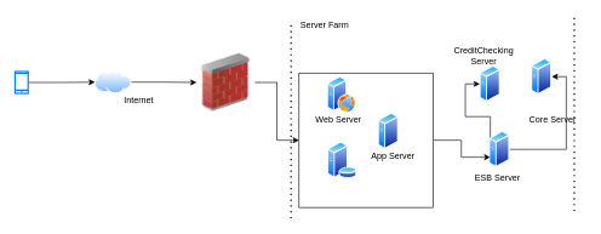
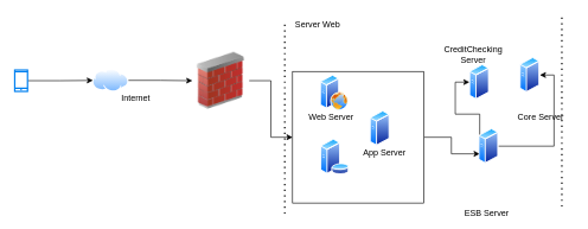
  <mxCell id="0" />
  <mxCell id="1" parent="0" />
  <mxCell id="2" style="edgeStyle=orthogonalEdgeStyle;rounded=0;orthogonalLoop=1;jettySize=auto;html=1;exitX=1;exitY=0.5;exitDx=0;exitDy=0;entryX=0;entryY=0.75;entryDx=0;entryDy=0;" edge="1" parent="1" source="3" target="23"><mxGeometry relative="1" as="geometry" /></mxCell>
  <mxCell id="3" value="" style="whiteSpace=wrap;html=1;aspect=fixed;" vertex="1" parent="1"><mxGeometry x="411" y="100" width="185" height="185" as="geometry" /></mxCell>
  <mxCell id="4" style="edgeStyle=orthogonalEdgeStyle;rounded=0;orthogonalLoop=1;jettySize=auto;html=1;" edge="1" parent="1" source="5" target="7"><mxGeometry relative="1" as="geometry" /></mxCell>
  <mxCell id="5" value="" style="html=1;verticalLabelPosition=bottom;align=center;labelBackgroundColor=#ffffff;verticalAlign=top;strokeWidth=2;strokeColor=#0080F0;shadow=0;dashed=0;shape=mxgraph.ios7.icons.smartphone;" vertex="1" parent="1"><mxGeometry x="20" y="98" width="18" height="30" as="geometry" /></mxCell>
  <mxCell id="6" style="edgeStyle=orthogonalEdgeStyle;rounded=0;orthogonalLoop=1;jettySize=auto;html=1;exitX=1;exitY=0.5;exitDx=0;exitDy=0;" edge="1" parent="1" source="7" target="10"><mxGeometry relative="1" as="geometry" /></mxCell>
  <mxCell id="7" value="" style="aspect=fixed;perimeter=ellipsePerimeter;html=1;align=center;shadow=0;dashed=0;spacingTop=3;image;image=img/lib/active_directory/internet_cloud.svg;" vertex="1" parent="1"><mxGeometry x="130" y="96.75" width="50" height="31.5" as="geometry" /></mxCell>
  <mxCell id="8" value="Internet" style="text;html=1;align=center;verticalAlign=middle;resizable=0;points=[];autosize=1;strokeColor=none;fillColor=none;" vertex="1" parent="1"><mxGeometry x="160" y="121.5" width="60" height="30" as="geometry" /></mxCell>
  <mxCell id="9" style="edgeStyle=orthogonalEdgeStyle;rounded=0;orthogonalLoop=1;jettySize=auto;html=1;exitX=1;exitY=0.5;exitDx=0;exitDy=0;" edge="1" parent="1" source="10" target="3"><mxGeometry relative="1" as="geometry" /></mxCell>
  <mxCell id="10" value="" style="image;html=1;image=img/lib/clip_art/networking/Firewall_02_128x128.png" vertex="1" parent="1"><mxGeometry x="270" y="73" width="80" height="80" as="geometry" /></mxCell>
  <mxCell id="11" value="" style="endArrow=none;dashed=1;html=1;dashPattern=1 3;strokeWidth=2;rounded=0;" edge="1" parent="1"><mxGeometry width="50" height="50" relative="1" as="geometry"><mxPoint x="400" y="300" as="sourcePoint" /><mxPoint x="400" y="30" as="targetPoint" /></mxGeometry></mxCell>
  <mxCell id="12" value="" style="aspect=fixed;perimeter=ellipsePerimeter;html=1;align=center;shadow=0;dashed=0;spacingTop=3;image;image=img/lib/active_directory/web_server.svg;" vertex="1" parent="1"><mxGeometry x="450" y="105" width="40" height="50" as="geometry" /></mxCell>
  <mxCell id="13" value="" style="aspect=fixed;perimeter=ellipsePerimeter;html=1;align=center;shadow=0;dashed=0;spacingTop=3;image;image=img/lib/active_directory/generic_server.svg;" vertex="1" parent="1"><mxGeometry x="520" y="155" width="28.0" height="50" as="geometry" /></mxCell>
  <mxCell id="14" value="" style="aspect=fixed;perimeter=ellipsePerimeter;html=1;align=center;shadow=0;dashed=0;spacingTop=3;image;image=img/lib/active_directory/database_server.svg;" vertex="1" parent="1"><mxGeometry x="450" y="195" width="41" height="50" as="geometry" /></mxCell>
  <mxCell id="15" value="Web Server" style="text;html=1;align=center;verticalAlign=middle;resizable=0;points=[];autosize=1;strokeColor=none;fillColor=none;" vertex="1" parent="1"><mxGeometry x="420" y="150" width="90" height="30" as="geometry" /></mxCell>
  <mxCell id="16" value="App Server" style="text;html=1;align=center;verticalAlign=middle;resizable=0;points=[];autosize=1;strokeColor=none;fillColor=none;" vertex="1" parent="1"><mxGeometry x="500" y="200" width="80" height="30" as="geometry" /></mxCell>
  <mxCell id="17" value="" style="aspect=fixed;perimeter=ellipsePerimeter;html=1;align=center;shadow=0;dashed=0;spacingTop=3;image;image=img/lib/active_directory/generic_server.svg;" vertex="1" parent="1"><mxGeometry x="731" y="80" width="28.0" height="50" as="geometry" /></mxCell>
- <mxCell id="18" value="Server Farm" style="text;html=1;align=center;verticalAlign=middle;resizable=0;points=[];autosize=1;strokeColor=none;fillColor=none;" vertex="1" parent="1"><mxGeometry x="401" y="20" width="90" height="30" as="geometry" /></mxCell>
+ <mxCell id="18" value="Server Web" style="text;html=1;align=center;verticalAlign=middle;resizable=0;points=[];autosize=1;strokeColor=none;fillColor=none;" vertex="1" parent="1"><mxGeometry x="401" y="20" width="90" height="30" as="geometry" /></mxCell>
  <mxCell id="19" value="Core Server" style="text;html=1;align=center;verticalAlign=middle;resizable=0;points=[];autosize=1;strokeColor=none;fillColor=none;" vertex="1" parent="1"><mxGeometry x="715" y="150" width="90" height="30" as="geometry" /></mxCell>
- <mxCell id="20" value="ESB Server" style="text;html=1;align=center;verticalAlign=middle;resizable=0;points=[];autosize=1;strokeColor=none;fillColor=none;" vertex="1" parent="1"><mxGeometry x="639" y="230" width="90" height="30" as="geometry" /></mxCell>
+ <mxCell id="20" value="ESB Server" style="text;html=1;align=center;verticalAlign=middle;resizable=0;points=[];autosize=1;strokeColor=none;fillColor=none;" vertex="1" parent="1"><mxGeometry x="639" y="285" width="90" height="30" as="geometry" /></mxCell>
  <mxCell id="21" style="edgeStyle=orthogonalEdgeStyle;rounded=0;orthogonalLoop=1;jettySize=auto;html=1;entryX=1;entryY=0.5;entryDx=0;entryDy=0;" edge="1" parent="1" source="23" target="17"><mxGeometry relative="1" as="geometry" /></mxCell>
  <mxCell id="22" style="edgeStyle=orthogonalEdgeStyle;rounded=0;orthogonalLoop=1;jettySize=auto;html=1;exitX=0;exitY=0.25;exitDx=0;exitDy=0;entryX=0;entryY=0.5;entryDx=0;entryDy=0;" edge="1" parent="1" source="23" target="25"><mxGeometry relative="1" as="geometry" /></mxCell>
  <mxCell id="23" value="" style="aspect=fixed;perimeter=ellipsePerimeter;html=1;align=center;shadow=0;dashed=0;spacingTop=3;image;image=img/lib/active_directory/generic_server.svg;" vertex="1" parent="1"><mxGeometry x="673" y="180" width="28.0" height="50" as="geometry" /></mxCell>
  <mxCell id="24" value="" style="endArrow=none;dashed=1;html=1;dashPattern=1 3;strokeWidth=2;rounded=0;" edge="1" parent="1"><mxGeometry width="50" height="50" relative="1" as="geometry"><mxPoint x="790" y="290" as="sourcePoint" /><mxPoint x="790" y="20" as="targetPoint" /></mxGeometry></mxCell>
  <mxCell id="25" value="" style="aspect=fixed;perimeter=ellipsePerimeter;html=1;align=center;shadow=0;dashed=0;spacingTop=3;image;image=img/lib/active_directory/generic_server.svg;" vertex="1" parent="1"><mxGeometry x="660" y="90" width="28.0" height="50" as="geometry" /></mxCell>
  <mxCell id="26" value="CreditChecking &lt;br&gt;Server" style="text;html=1;align=center;verticalAlign=middle;resizable=0;points=[];autosize=1;strokeColor=none;fillColor=none;" vertex="1" parent="1"><mxGeometry x="610" y="56.75" width="110" height="40" as="geometry" /></mxCell>
